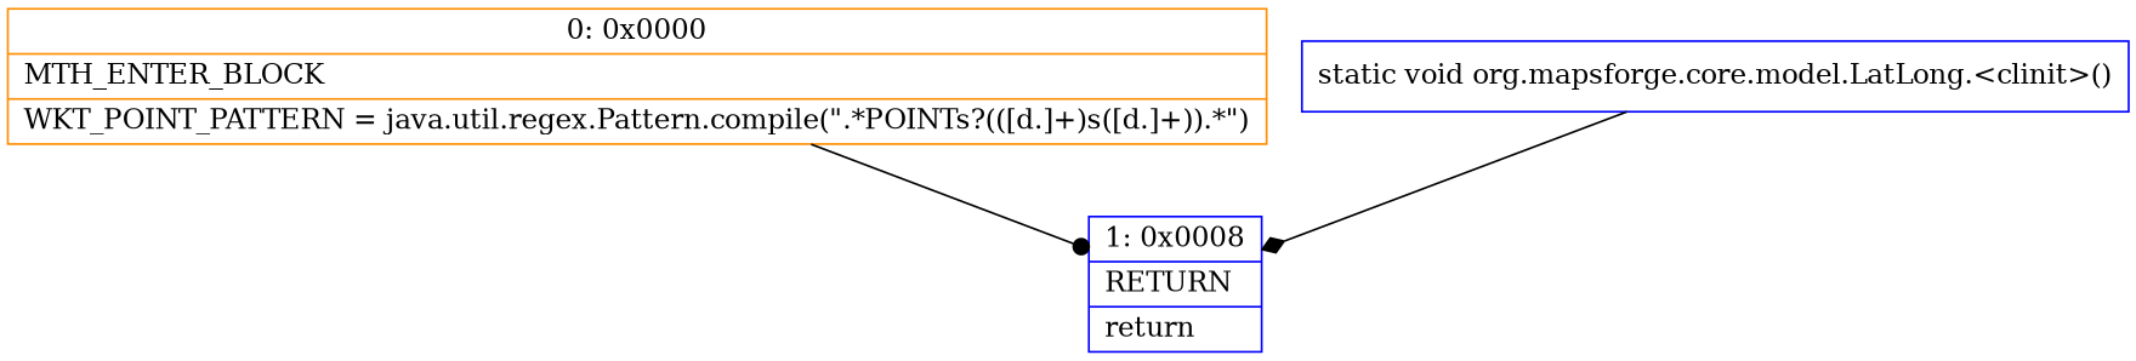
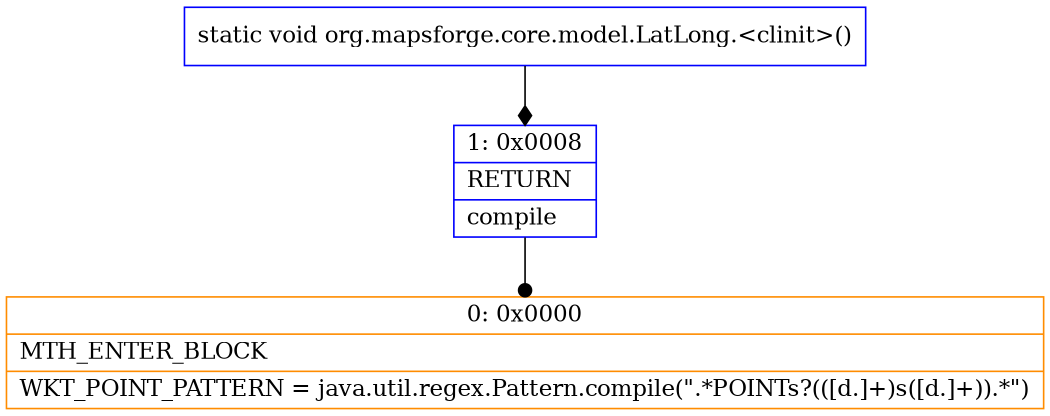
  digraph {
    node [color=blue shape=record]
    n1 [color=darkorange label="{0\:\ 0x0000|MTH_ENTER_BLOCK\l|WKT_POINT_PATTERN = java.util.regex.Pattern.compile(\".*POINTs?(([d.]+)s([d.]+)).*\")\l}"]
-   n2 [label="{1\:\ 0x0008|RETURN\l|return\l}"]
+   n2 [label="{1\:\ 0x0008|RETURN\l|compile\l}"]
    n3 [label="{static void org.mapsforge.core.model.LatLong.\<clinit\>() }"]
-   n1 -> n2 [arrowhead=dot]
+   n2 -> n1 [arrowhead=dot]
    n3 -> n2 [arrowhead=diamond]
  }
